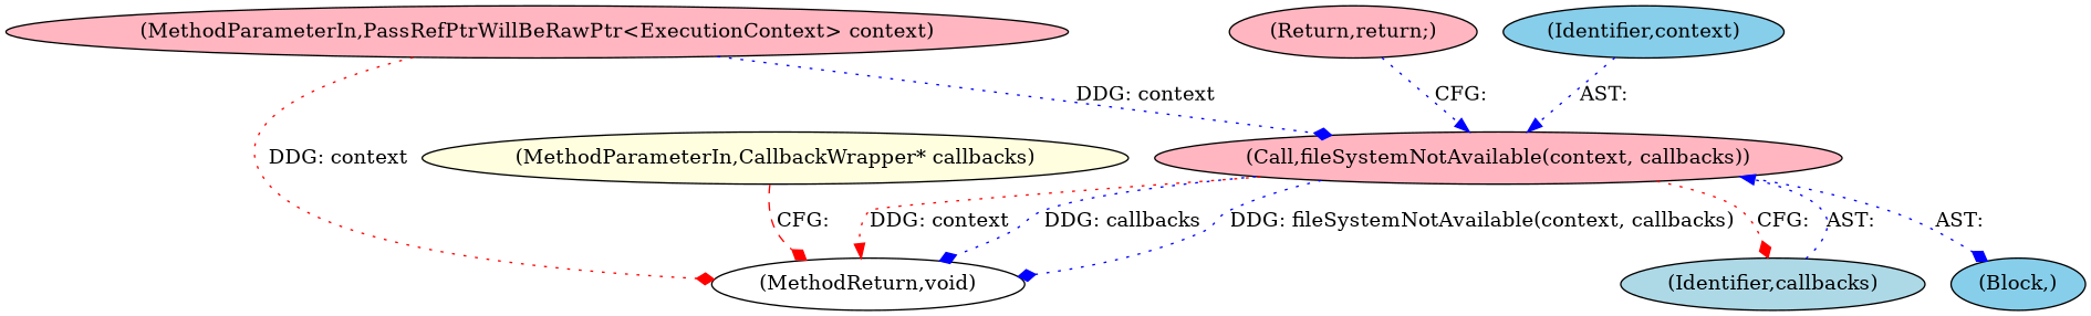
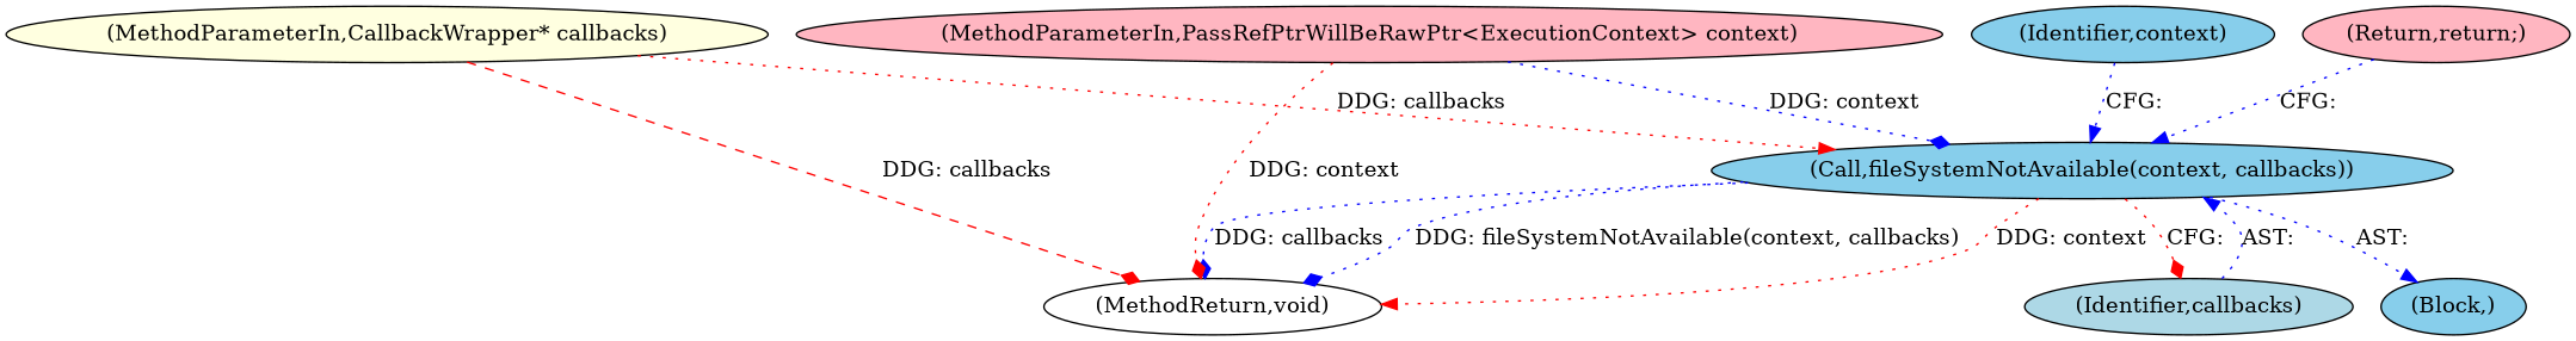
  digraph {
    node [fillcolor=lightpink style=filled]
    edge [arrowhead=diamond color=blue style=dotted]
-   n1 [label="(Call,fileSystemNotAvailable(context, callbacks))"]
+   n1 [fillcolor=skyblue label="(Call,fileSystemNotAvailable(context, callbacks))"]
    n2 [fillcolor=skyblue label="(Block,)"]
    n3 [fillcolor=white label="(MethodReturn,void)"]
    n4 [fillcolor=lightblue label="(Identifier,callbacks)"]
    n5 [label="(MethodParameterIn,PassRefPtrWillBeRawPtr<ExecutionContext> context)"]
    n6 [fillcolor=lightyellow label="(MethodParameterIn,CallbackWrapper* callbacks)"]
    n7 [label="(Return,return;)"]
    n8 [fillcolor=skyblue label="(Identifier,context)"]
-   n1 -> n2 [label="AST: "]
+   n1 -> n2 [arrowhead=normal label="AST: "]
    n1 -> n3 [arrowhead=normal color=red label="DDG: context"]
    n1 -> n3 [label="DDG: callbacks"]
    n1 -> n3 [label="DDG: fileSystemNotAvailable(context, callbacks)"]
    n1 -> n4 [color=red label="CFG: "]
    n4 -> n1 [arrowhead=normal label="AST: "]
    n5 -> n1 [label="DDG: context"]
    n5 -> n3 [color=red label="DDG: context"]
-   n6 -> n3 [color=red label="CFG: " style=dashed]
+   n6 -> n1 [arrowhead=normal color=red label="DDG: callbacks"]
+   n6 -> n3 [color=red label="DDG: callbacks" style=dashed]
    n7 -> n1 [arrowhead=normal label="CFG: "]
-   n8 -> n1 [arrowhead=normal label="AST: "]
+   n8 -> n1 [arrowhead=normal label="CFG: "]
  }
